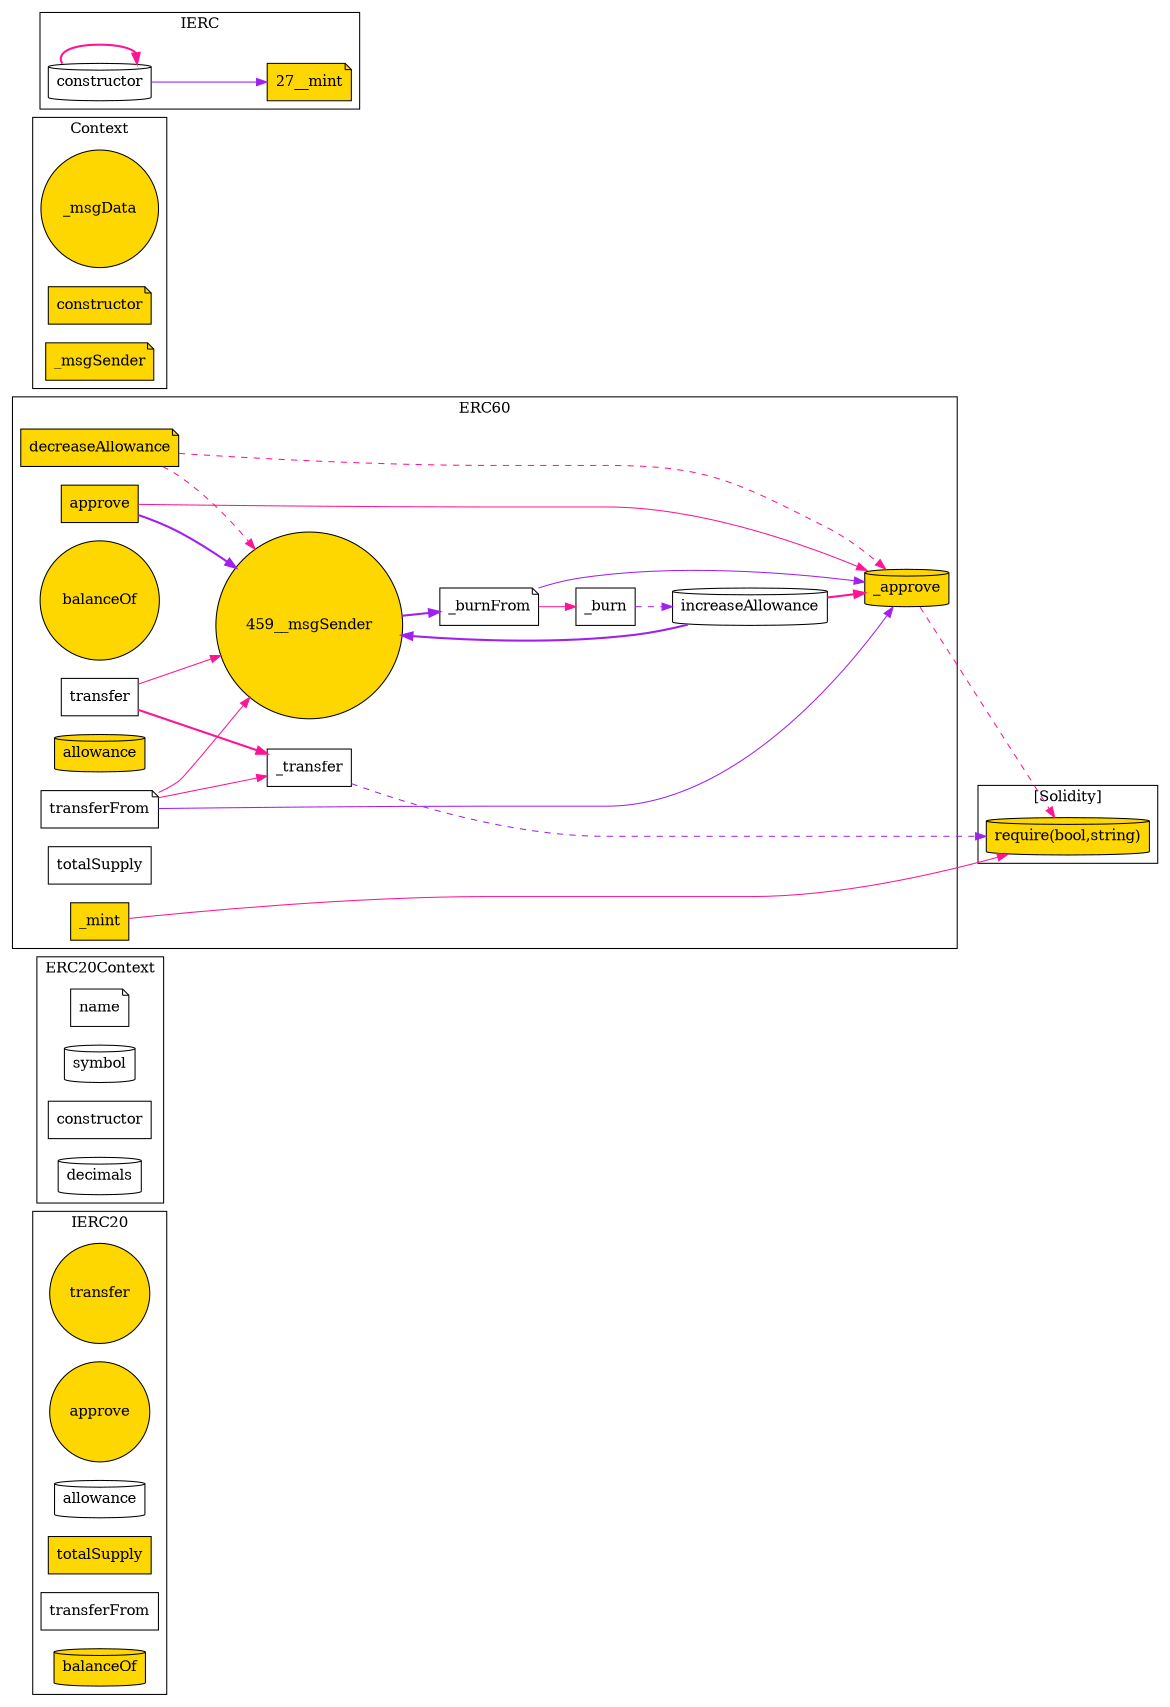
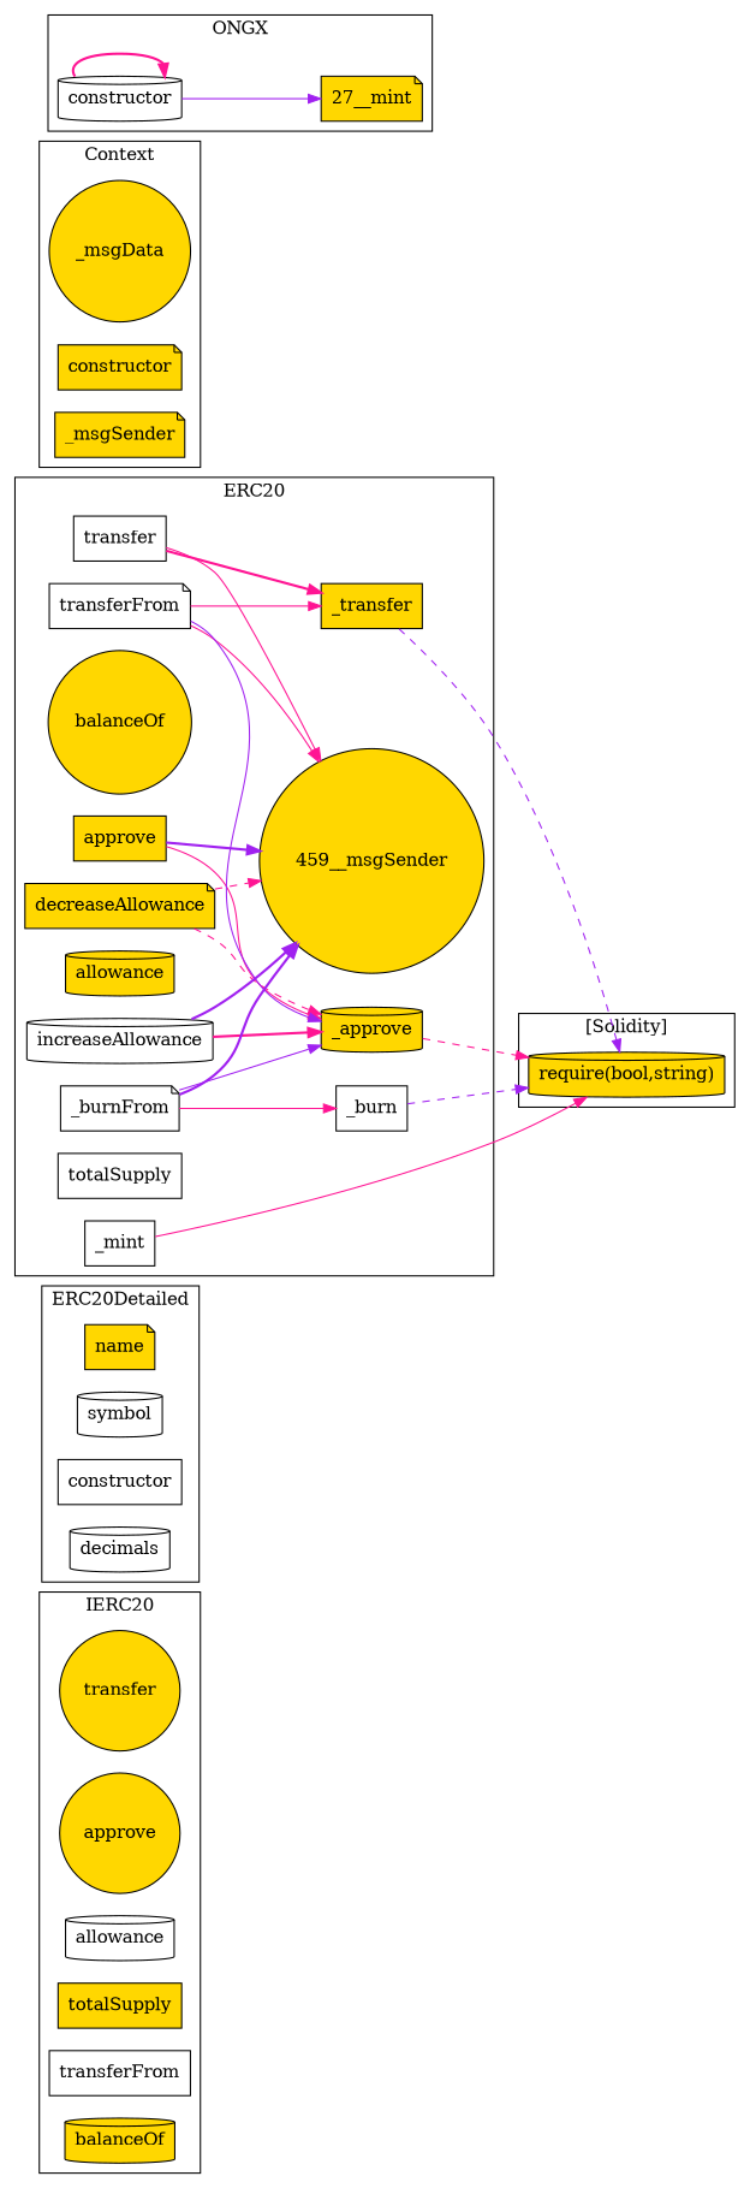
  strict digraph {
    rankdir=LR
    node [fillcolor=gold shape=cylinder style=filled]
    edge [color=deeppink style=solid]
    n1 [label=transfer shape=circle]
    n2 [label=approve shape=circle]
    n3 [fillcolor=white label=allowance]
    n4 [label=totalSupply shape=box]
    n5 [fillcolor=white label=transferFrom shape=box]
    n6 [label=balanceOf]
-   n7 [fillcolor=white label=name shape=note]
+   n7 [label=name shape=note]
    n8 [fillcolor=white label=symbol]
    n9 [fillcolor=white label=constructor shape=box]
    n10 [fillcolor=white label=decimals]
    n11 [fillcolor=white label=transfer shape=box]
-   n12 [fillcolor=white label=_transfer shape=box]
+   n12 [label=_transfer shape=box]
    "459__msgSender" [shape=circle]
    n14 [label=decreaseAllowance shape=note]
    n15 [label=_approve]
    n16 [label=balanceOf shape=circle]
    n17 [label=approve shape=box]
    n18 [fillcolor=white label=increaseAllowance]
    n19 [label=allowance]
    n20 [fillcolor=white label=transferFrom shape=note]
    n21 [fillcolor=white label=_burn shape=box]
    n22 [fillcolor=white label=_burnFrom shape=note]
    n23 [fillcolor=white label=totalSupply shape=box]
-   n24 [label=_mint shape=box]
+   n24 [fillcolor=white label=_mint shape=box]
    n25 [label=_msgData shape=circle]
    n26 [label=constructor shape=note]
    n27 [label=_msgSender shape=note]
    n28 [fillcolor=white label=constructor]
    "27__mint" [shape=note]
    "require(bool,string)"
    subgraph cluster_1 {
      label=IERC20
      n1
      n2
      n3
      n4
      n5
      n6
    }
    subgraph cluster_2 {
-     label=ERC20Context
+     label=ERC20Detailed
      n7
      n8
      n9
      n10
    }
    subgraph cluster_3 {
-     label=ERC60
+     label=ERC20
      n11
      n12
      "459__msgSender"
      n14
      n15
      n16
      n17
      n18
      n19
      n20
      n21
      n22
      n23
      n24
    }
    subgraph cluster_4 {
      label=Context
      n25
      n26
      n27
    }
    subgraph cluster_5 {
-     label=IERC
+     label=ONGX
      n28
      "27__mint"
    }
    subgraph cluster_6 {
      label="[Solidity]"
      "require(bool,string)"
    }
    n11 -> n12 [style=bold]
    n11 -> "459__msgSender"
    n12 -> "require(bool,string)" [color=purple style=dashed]
    n14 -> "459__msgSender" [style=dashed]
    n14 -> n15 [style=dashed]
    n15 -> "require(bool,string)" [style=dashed]
    n17 -> "459__msgSender" [color=purple style=bold]
    n17 -> n15
    n18 -> "459__msgSender" [color=purple style=bold]
    n18 -> n15 [style=bold]
    n20 -> n12
    n20 -> "459__msgSender"
    n20 -> n15 [color=purple]
-   n21 -> n18 [color=purple style=dashed]
-   "459__msgSender" -> n22 [color=purple style=bold]
+   n21 -> "require(bool,string)" [color=purple style=dashed]
+   n22 -> "459__msgSender" [color=purple style=bold]
    n22 -> n15 [color=purple]
    n22 -> n21
    n24 -> "require(bool,string)"
    n28 -> n28 [style=bold]
    n28 -> "27__mint" [color=purple]
  }
